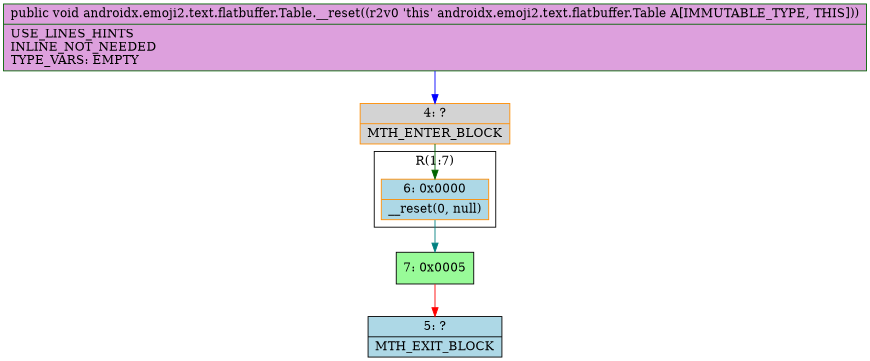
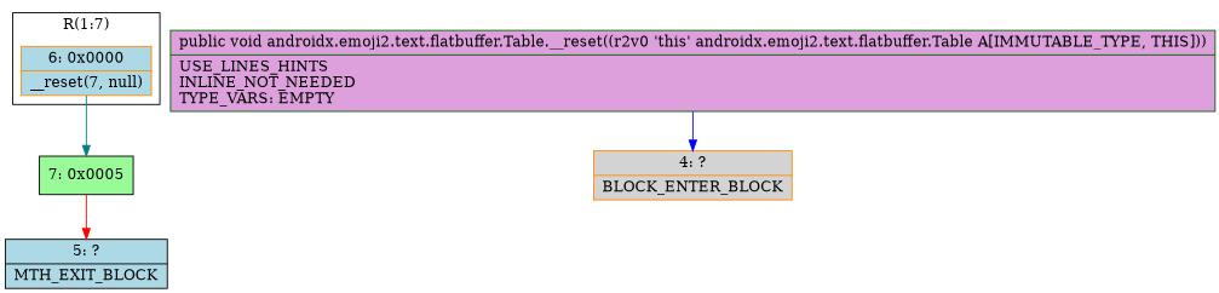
  digraph {
    node [color=darkorange fillcolor=lightblue shape=record style=filled]
-   n1 [label="{6\:\ 0x0000|__reset(0, null)\l}"]
+   n1 [label="{6\:\ 0x0000|__reset(7, null)\l}"]
    n2 [color=black fillcolor=palegreen label="{7\:\ 0x0005}"]
    n3 [color=black label="{5\:\ ?|MTH_EXIT_BLOCK\l}"]
-   n4 [fillcolor=lightgrey label="{4\:\ ?|MTH_ENTER_BLOCK\l}"]
+   n4 [fillcolor=lightgrey label="{4\:\ ?|BLOCK_ENTER_BLOCK\l}"]
    n5 [color=darkgreen fillcolor=plum label="{public void androidx.emoji2.text.flatbuffer.Table.__reset((r2v0 'this' androidx.emoji2.text.flatbuffer.Table A[IMMUTABLE_TYPE, THIS]))  | USE_LINES_HINTS\lINLINE_NOT_NEEDED\lTYPE_VARS: EMPTY\l}"]
    subgraph cluster_1 {
      label="R(1:7)"
      n1
    }
    n1 -> n2 [color=teal]
    n2 -> n3 [color=red]
-   n4 -> n1 [color=darkgreen]
    n5 -> n4 [color=blue]
  }
